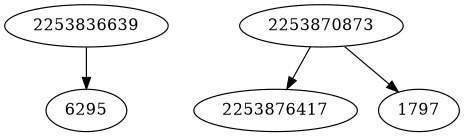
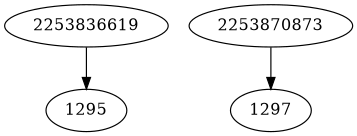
  strict digraph {
-   2253836619 [label=2253836639]
-   1295 [label=6295]
+   2253836619
+   1295
    2253870873
-   2253876417
-   1297 [label=1797]
+   1297
    2253836619 -> 1295
-   2253870873 -> 2253876417
    2253870873 -> 1297
  }
